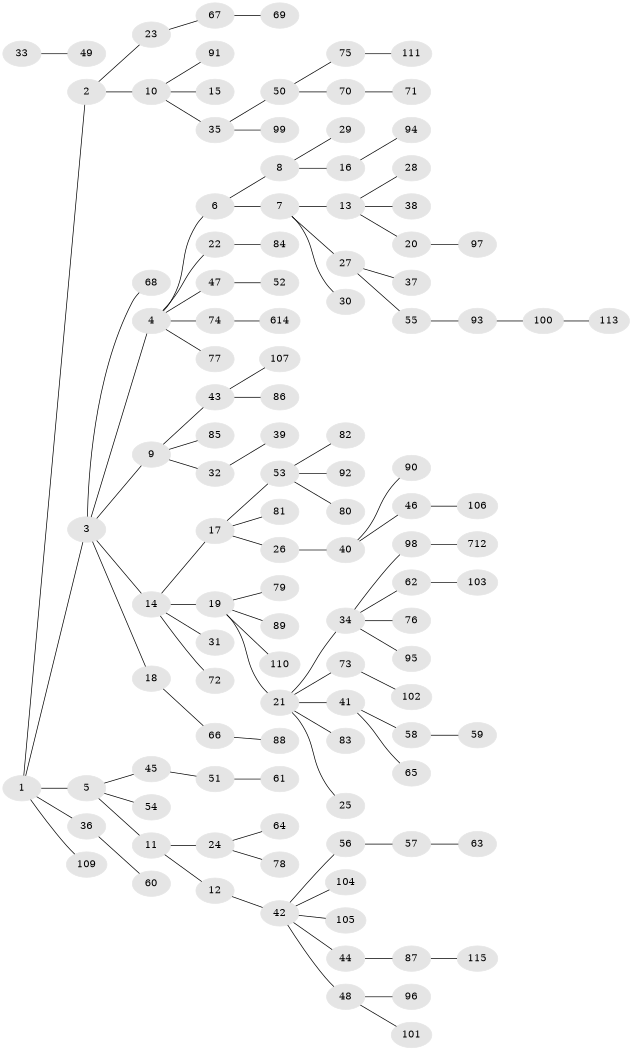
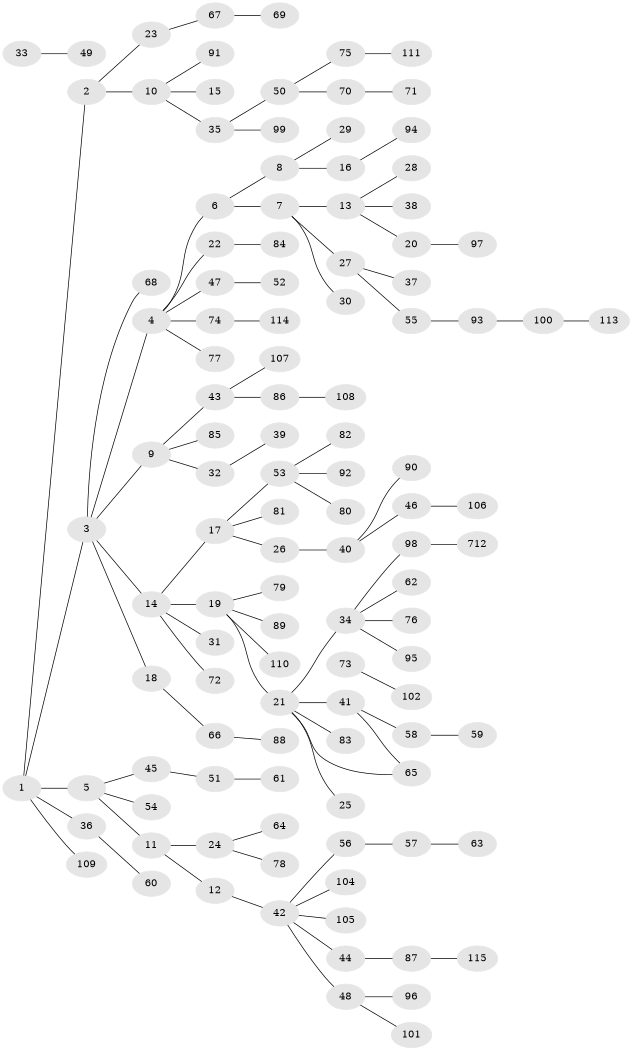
  graph {
    rankdir=LR
    node [color=gray90 style=filled]
    1
    2
    3
    5
    36
    109
    10
    23
    4
    9
    14
    18
    68
    11
    45
    54
    60
    15
    35
    91
    67
    6
    22
    47
    74
    77
    32
    43
    85
    17
    19
    31
    72
    66
    7
    8
    84
    52
-   114 [label=614]
+   114
    12
    24
    51
    13
    27
    30
    16
    29
    20
    28
    38
    37
    55
    94
    39
    86
    107
    50
    99
    42
    64
    78
    44
    48
    56
    104
    105
    97
    26
    53
    81
    21
    79
    89
    110
    40
    80
    82
    92
    88
    25
    34
    41
    73
    83
    33
    49
    62
    76
    95
    98
    58
    65
    102
    69
    46
    90
    93
-   103
    n99 [label=712]
    70
    75
    106
    59
    87
    96
    101
    57
+   108
    115
    61
    71
    111
    100
    63
    113
    1 -- 2
    1 -- 3
    1 -- 5
    1 -- 36
    1 -- 109
    2 -- 10
    2 -- 23
    3 -- 4
    3 -- 9
    3 -- 14
    3 -- 18
    3 -- 68
    5 -- 11
    5 -- 45
    5 -- 54
    36 -- 60
    10 -- 15
    10 -- 35
    10 -- 91
    23 -- 67
    4 -- 6
    4 -- 22
    4 -- 47
    4 -- 74
    4 -- 77
    9 -- 32
    9 -- 43
    9 -- 85
    14 -- 17
    14 -- 19
    14 -- 31
    14 -- 72
    18 -- 66
    11 -- 12
    11 -- 24
    45 -- 51
    35 -- 50
    35 -- 99
    67 -- 69
    6 -- 7
    6 -- 8
    22 -- 84
    47 -- 52
    74 -- 114
    32 -- 39
    43 -- 86
    43 -- 107
    17 -- 26
    17 -- 53
    17 -- 81
    19 -- 21
    19 -- 79
    19 -- 89
    19 -- 110
    66 -- 88
    7 -- 13
    7 -- 27
    7 -- 30
    8 -- 16
    8 -- 29
    12 -- 42
    24 -- 64
    24 -- 78
    51 -- 61
    13 -- 20
    13 -- 28
    13 -- 38
    27 -- 37
    27 -- 55
    16 -- 94
    20 -- 97
    55 -- 93
+   86 -- 108
    50 -- 70
    50 -- 75
    42 -- 44
    42 -- 48
    42 -- 56
    42 -- 104
    42 -- 105
    44 -- 87
    48 -- 96
    48 -- 101
    56 -- 57
    26 -- 40
    53 -- 80
    53 -- 82
    53 -- 92
    21 -- 25
    21 -- 34
    21 -- 41
-   21 -- 73
+   21 -- 65
    21 -- 83
    40 -- 46
    40 -- 90
    34 -- 62
    34 -- 76
    34 -- 95
    34 -- 98
    41 -- 58
    41 -- 65
    73 -- 102
    33 -- 49
-   62 -- 103
    98 -- n99
    58 -- 59
    46 -- 106
    93 -- 100
    70 -- 71
    75 -- 111
    87 -- 115
    57 -- 63
    100 -- 113
  }
